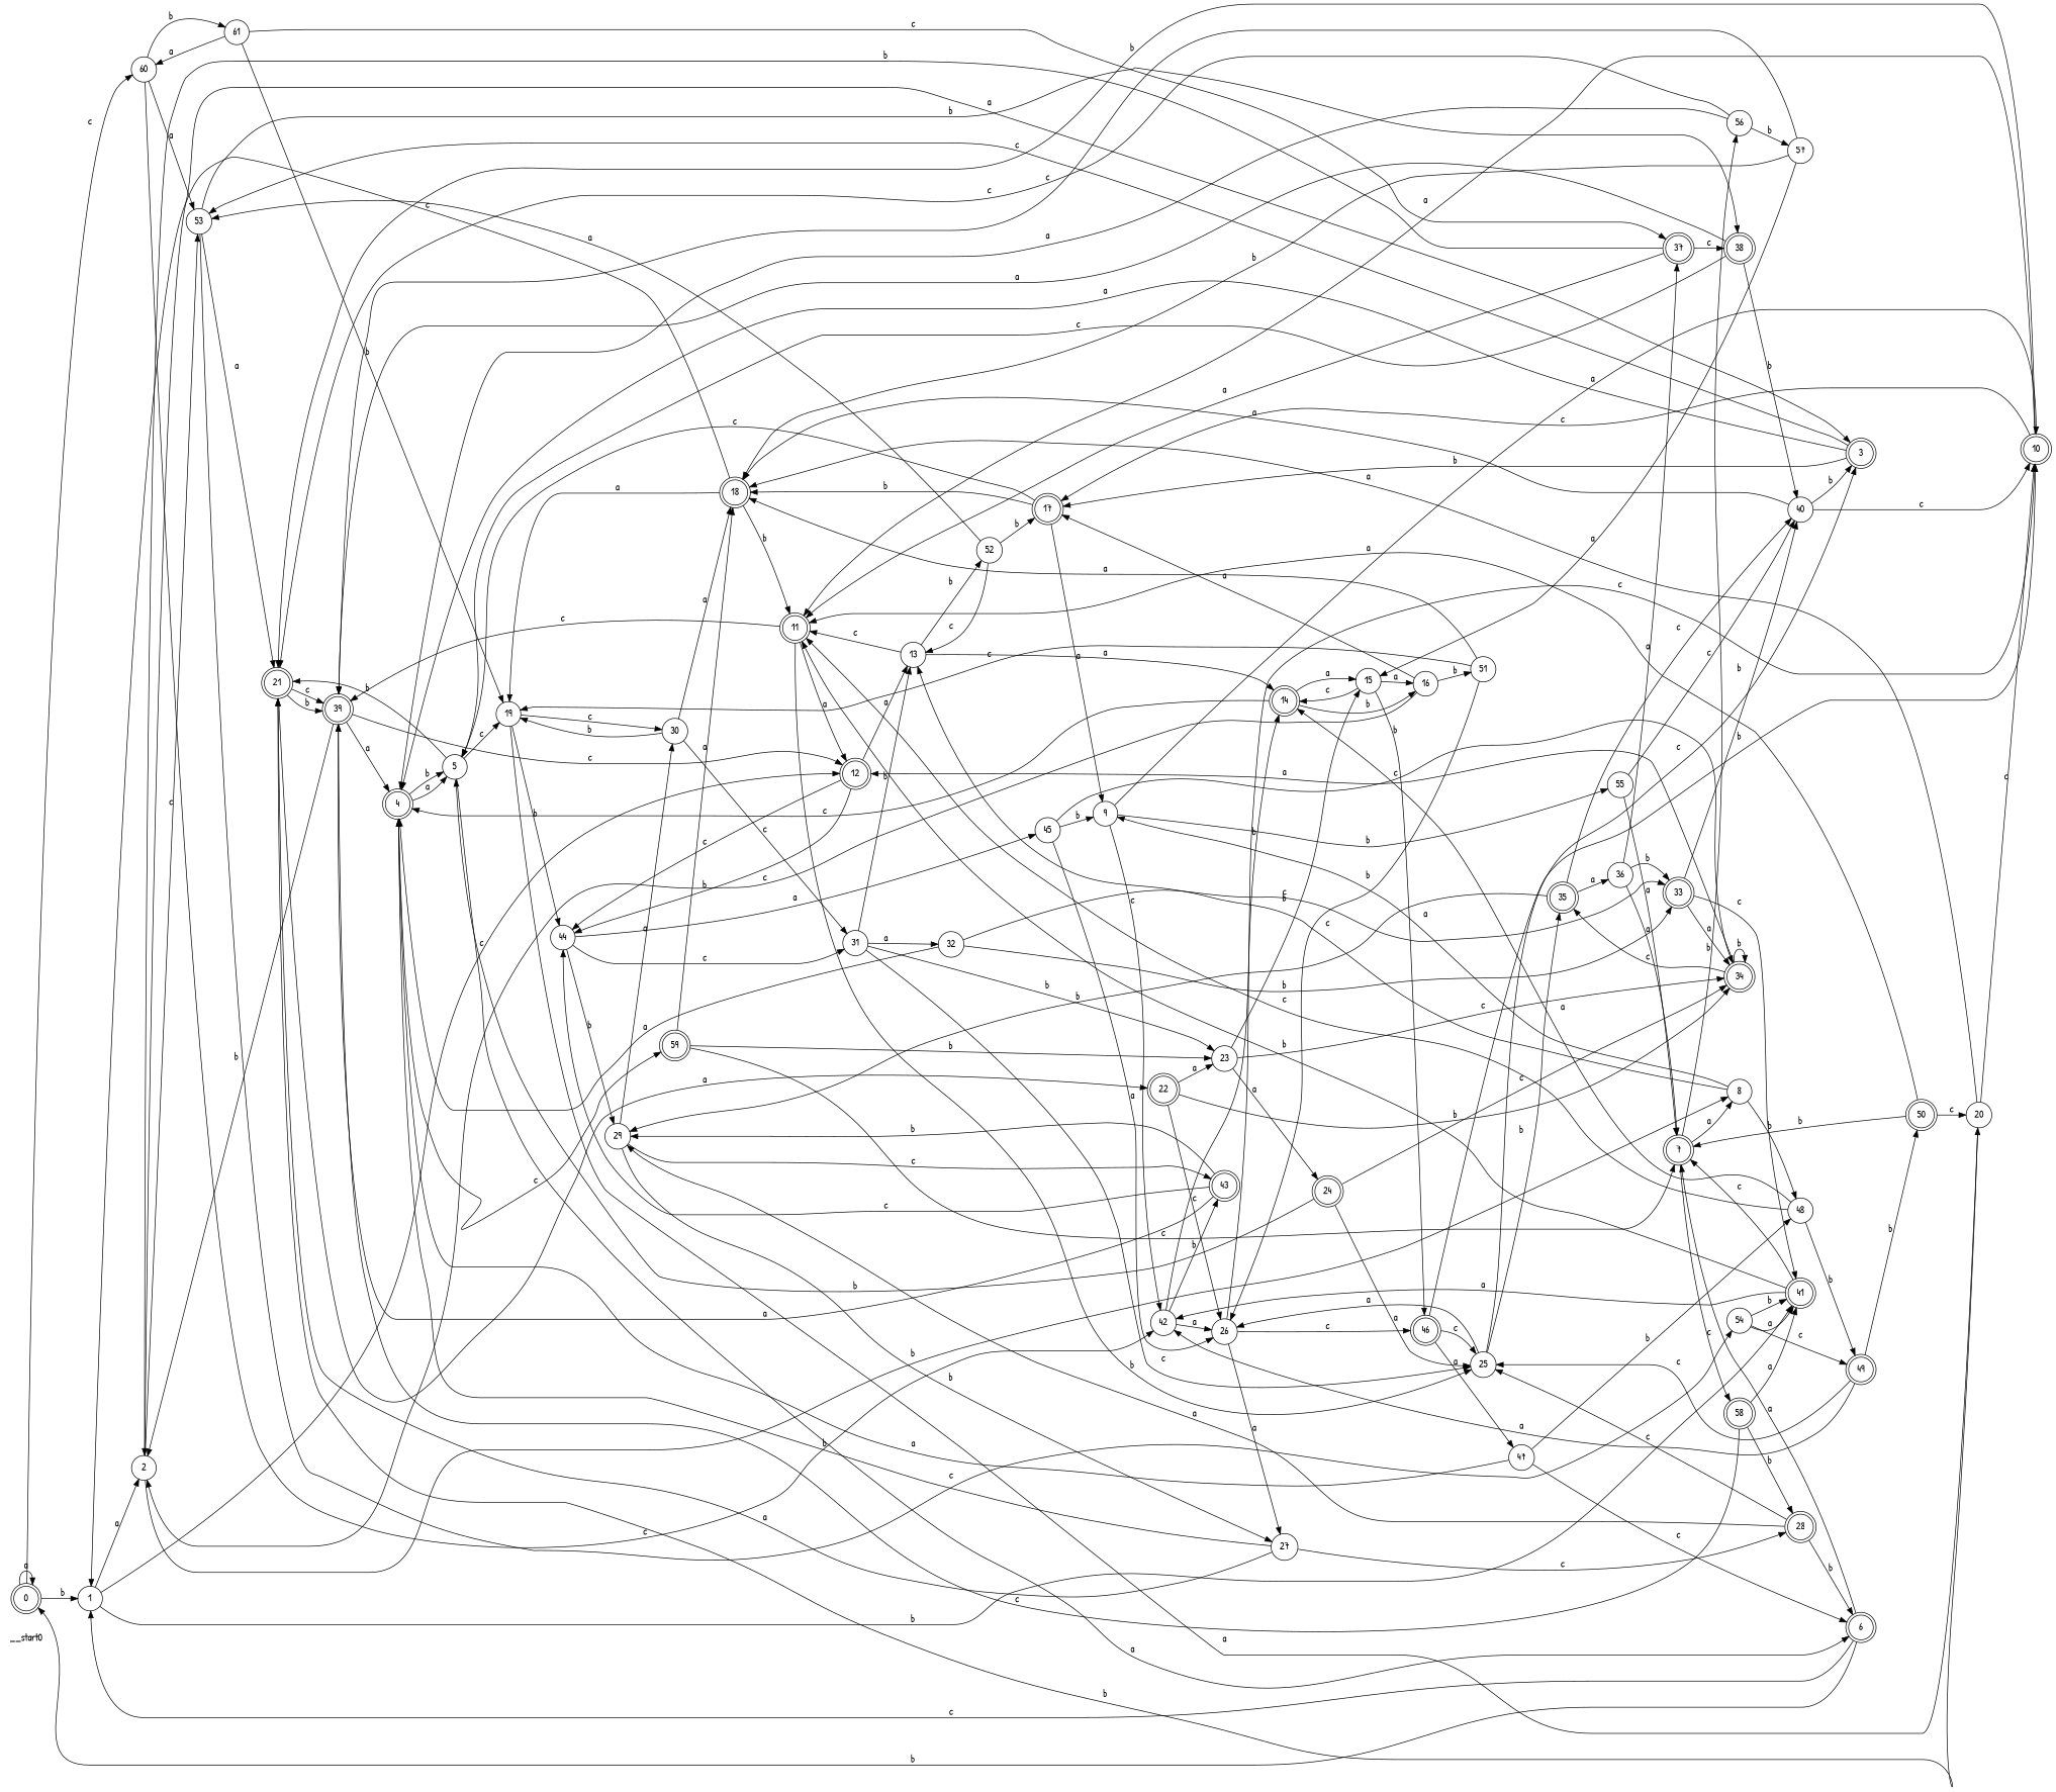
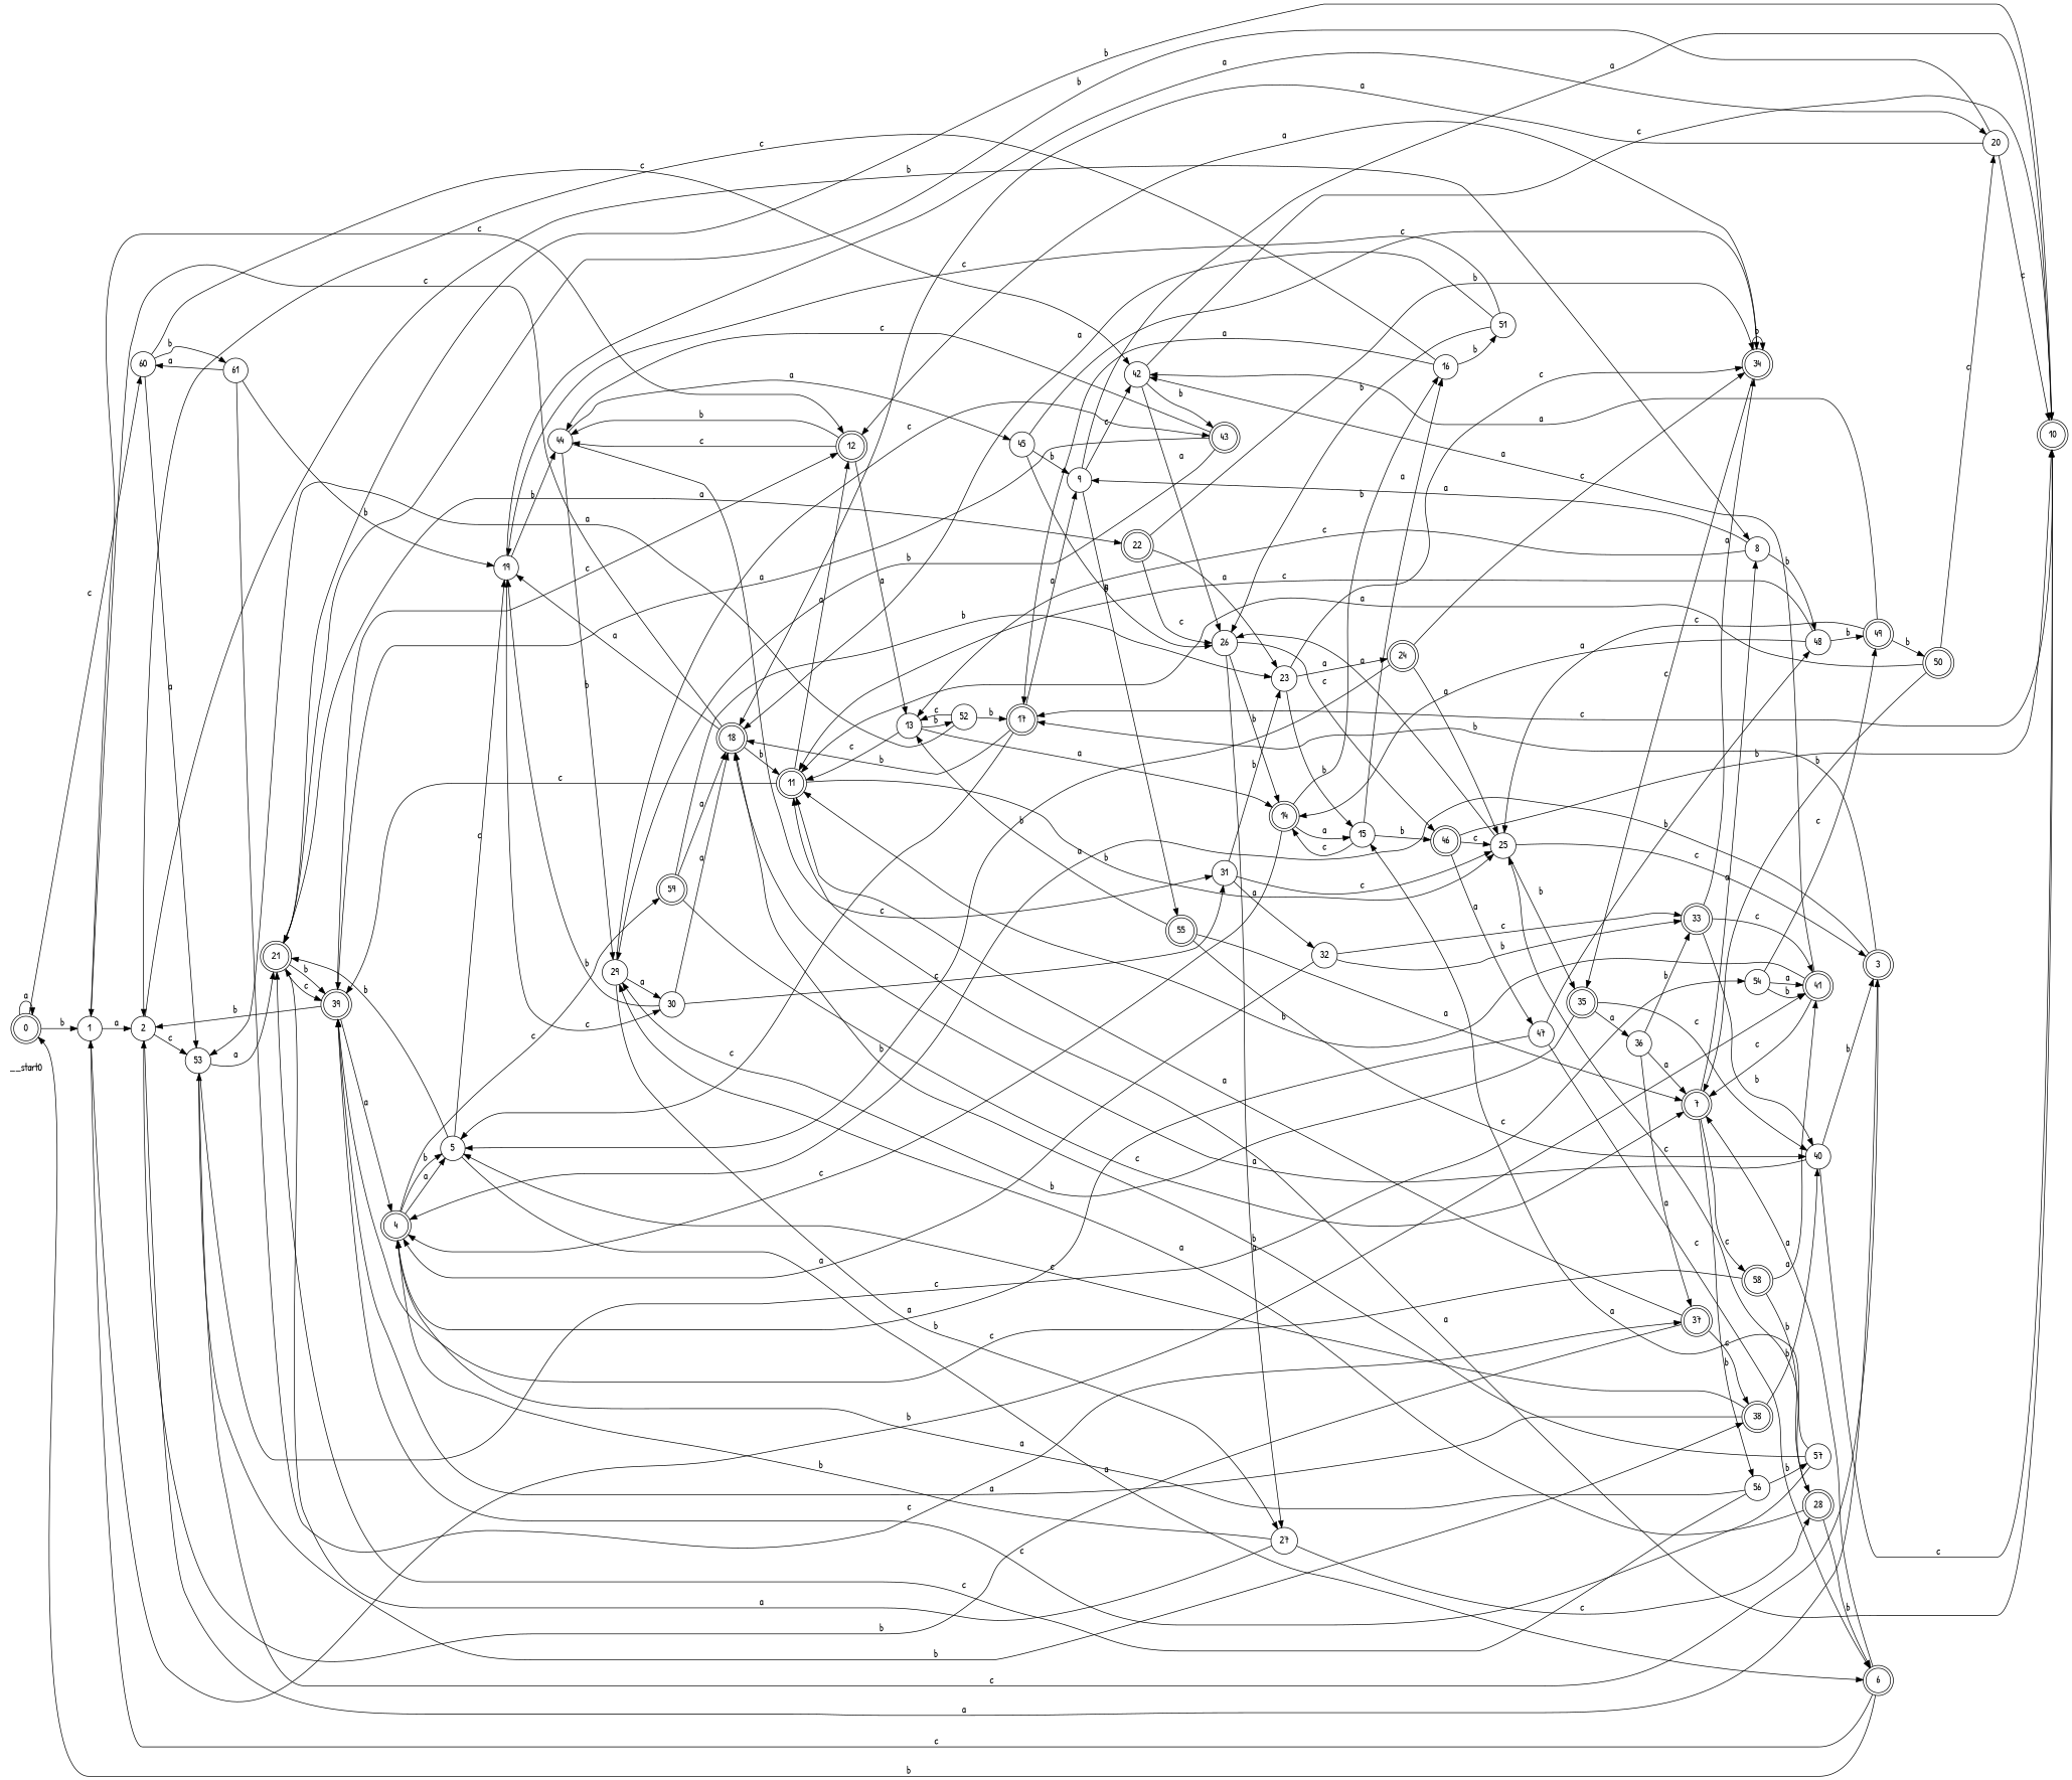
  digraph {
    fontname="Patrick Hand"
    rankdir=LR
    node [fontname="Patrick Hand" shape=circle color=black fillcolor=white style=filled]
    edge [fontname="Patrick Hand"]
    __start0 [shape=none color="" fillcolor="" style=""]
    n2 [label=0 shape=doublecircle style="rounded,filled"]
    n3 [label=1]
    n4 [label=60]
    n5 [label=2]
    n6 [label=12 shape=doublecircle style="rounded,filled"]
    n7 [label=41 shape=doublecircle style="rounded,filled"]
    n8 [label=53]
    n9 [label=42]
    n10 [label=61]
    n11 [label=3 shape=doublecircle style="rounded,filled"]
    n12 [label=8]
    n13 [label=13]
    n14 [label=44]
    n15 [label=7 shape=doublecircle style="rounded,filled"]
    n16 [label=11 shape=doublecircle style="rounded,filled"]
    n17 [label=4 shape=doublecircle style="rounded,filled"]
    n18 [label=17 shape=doublecircle style="rounded,filled"]
    n19 [label=9]
    n20 [label=48]
    n21 [label=21 shape=doublecircle]
    n22 [label=38 shape=doublecircle style="rounded,filled"]
    n23 [label=54]
    n24 [label=5]
    n25 [label=59 shape=doublecircle style="rounded,filled"]
    n26 [label=18 shape=doublecircle style="rounded,filled"]
    n27 [label=6 shape=doublecircle style="rounded,filled"]
    n28 [label=19]
    n29 [label=23]
    n30 [label=20]
    n31 [label=30]
    n32 [label=39 shape=doublecircle style="rounded,filled"]
    n33 [label=22 shape=doublecircle style="rounded,filled"]
    n34 [label=56]
    n35 [label=58 shape=doublecircle style="rounded,filled"]
    n36 [label=57]
    n37 [label=28 shape=doublecircle style="rounded,filled"]
    n38 [label=10 shape=doublecircle style="rounded,filled"]
-   n39 [label=55]
+   n39 [label=55 shape=doublecircle]
    n40 [label=14 shape=doublecircle style="rounded,filled"]
    n41 [label=52]
    n42 [label=49 shape=doublecircle style="rounded,filled"]
    n43 [label=26]
    n44 [label=43 shape=doublecircle style="rounded,filled"]
    n45 [label=40]
    n46 [label=25]
    n47 [label=35 shape=doublecircle style="rounded,filled"]
    n48 [label=29]
    n49 [label=31]
    n50 [label=45]
    n51 [label=15]
    n52 [label=16]
    n53 [label=46 shape=doublecircle style="rounded,filled"]
    n54 [label=51]
    n55 [label=47]
    n56 [label=34 shape=doublecircle style="rounded,filled"]
    n57 [label=24 shape=doublecircle style="rounded,filled"]
    n58 [label=27]
    n59 [label=36]
    n60 [label=32]
    n61 [label=33 shape=doublecircle style="rounded,filled"]
    n62 [label=37 shape=doublecircle style="rounded,filled"]
    n63 [label=50 shape=doublecircle style="rounded,filled"]
    n2 -> n2 [label=a]
    n2 -> n3 [label=b]
    n2 -> n4 [label=c]
    n3 -> n5 [label=a]
    n3 -> n6 [label=c]
    n3 -> n7 [label=b]
    n4 -> n8 [label=a]
    n4 -> n9 [label=c]
    n4 -> n10 [label=b]
    n5 -> n8 [label=c]
    n5 -> n11 [label=a]
    n5 -> n12 [label=b]
    n6 -> n13 [label=a]
    n6 -> n14 [label=b]
    n6 -> n14 [label=c]
    n7 -> n9 [label=a]
    n7 -> n15 [label=c]
    n7 -> n16 [label=b]
    n8 -> n21 [label=a]
    n8 -> n22 [label=b]
    n8 -> n23 [label=c]
    n9 -> n38 [label=c]
    n9 -> n43 [label=a]
    n9 -> n44 [label=b]
    n10 -> n4 [label=a]
    n10 -> n28 [label=b]
    n10 -> n62 [label=c]
    n11 -> n8 [label=c]
    n11 -> n17 [label=a]
    n11 -> n18 [label=b]
    n12 -> n13 [label=c]
    n12 -> n19 [label=a]
    n12 -> n20 [label=b]
    n13 -> n16 [label=c]
    n13 -> n40 [label=a]
    n13 -> n41 [label=b]
    n14 -> n48 [label=b]
    n14 -> n49 [label=c]
    n14 -> n50 [label=a]
    n15 -> n12 [label=a]
    n15 -> n34 [label=b]
    n15 -> n35 [label=c]
    n16 -> n6 [label=a]
    n16 -> n32 [label=c]
    n16 -> n46 [label=b]
    n17 -> n24 [label=a]
    n17 -> n24 [label=b]
    n17 -> n25 [label=c]
    n18 -> n19 [label=a]
    n18 -> n24 [label=c]
    n18 -> n26 [label=b]
    n19 -> n9 [label=c]
    n19 -> n38 [label=a]
    n19 -> n39 [label=b]
    n20 -> n16 [label=c]
    n20 -> n40 [label=a]
    n20 -> n42 [label=b]
    n21 -> n32 [label=b]
    n21 -> n32 [label=c]
    n21 -> n33 [label=a]
    n22 -> n24 [label=c]
    n22 -> n32 [label=a]
    n22 -> n45 [label=b]
    n23 -> n7 [label=a]
    n23 -> n7 [label=b]
    n23 -> n42 [label=c]
    n24 -> n21 [label=b]
    n24 -> n27 [label=a]
    n24 -> n28 [label=c]
    n25 -> n15 [label=c]
    n25 -> n26 [label=a]
    n25 -> n29 [label=b]
    n26 -> n3 [label=c]
    n26 -> n16 [label=b]
    n26 -> n28 [label=a]
    n27 -> n2 [label=b]
    n27 -> n3 [label=c]
    n27 -> n15 [label=a]
    n28 -> n14 [label=b]
    n28 -> n30 [label=a]
    n28 -> n31 [label=c]
    n29 -> n51 [label=b]
    n29 -> n56 [label=c]
    n29 -> n57 [label=a]
    n30 -> n21 [label=b]
    n30 -> n26 [label=a]
    n30 -> n38 [label=c]
    n31 -> n26 [label=a]
    n31 -> n28 [label=b]
    n31 -> n49 [label=c]
    n32 -> n5 [label=b]
    n32 -> n6 [label=c]
    n32 -> n17 [label=a]
    n33 -> n29 [label=a]
    n33 -> n43 [label=c]
    n33 -> n56 [label=b]
    n34 -> n17 [label=a]
    n34 -> n21 [label=c]
    n34 -> n36 [label=b]
    n35 -> n7 [label=a]
    n35 -> n32 [label=c]
    n35 -> n37 [label=b]
    n36 -> n26 [label=b]
    n36 -> n32 [label=c]
    n36 -> n51 [label=a]
    n37 -> n27 [label=b]
    n37 -> n46 [label=c]
    n37 -> n48 [label=a]
    n38 -> n16 [label=a]
    n38 -> n18 [label=c]
    n38 -> n21 [label=b]
-   n49 -> n13 [label=b]
+   n39 -> n13 [label=b]
    n39 -> n15 [label=a]
    n39 -> n45 [label=c]
    n40 -> n17 [label=c]
    n40 -> n51 [label=a]
    n40 -> n52 [label=b]
    n41 -> n8 [label=a]
    n41 -> n13 [label=c]
    n41 -> n18 [label=b]
    n42 -> n9 [label=a]
    n42 -> n46 [label=c]
    n42 -> n63 [label=b]
    n43 -> n40 [label=b]
    n43 -> n53 [label=c]
    n43 -> n58 [label=a]
    n44 -> n14 [label=c]
    n44 -> n32 [label=a]
    n44 -> n48 [label=b]
    n45 -> n11 [label=b]
    n45 -> n26 [label=a]
    n45 -> n38 [label=c]
    n46 -> n11 [label=c]
    n46 -> n43 [label=a]
    n46 -> n47 [label=b]
    n47 -> n45 [label=c]
    n47 -> n48 [label=b]
    n47 -> n59 [label=a]
    n48 -> n31 [label=a]
    n48 -> n44 [label=c]
    n48 -> n58 [label=b]
    n49 -> n29 [label=b]
    n49 -> n46 [label=c]
    n49 -> n60 [label=a]
    n50 -> n19 [label=b]
    n50 -> n43 [label=a]
    n50 -> n56 [label=c]
    n51 -> n40 [label=c]
    n51 -> n52 [label=a]
    n51 -> n53 [label=b]
    n52 -> n5 [label=c]
    n52 -> n18 [label=a]
    n52 -> n54 [label=b]
    n53 -> n38 [label=b]
    n53 -> n46 [label=c]
    n53 -> n55 [label=a]
    n54 -> n26 [label=a]
    n54 -> n28 [label=c]
    n54 -> n43 [label=b]
    n55 -> n17 [label=a]
    n55 -> n20 [label=b]
    n55 -> n27 [label=c]
    n56 -> n6 [label=a]
    n56 -> n47 [label=c]
    n56 -> n56 [label=b]
    n57 -> n24 [label=b]
    n57 -> n46 [label=a]
    n57 -> n56 [label=c]
    n58 -> n17 [label=b]
    n58 -> n21 [label=a]
    n58 -> n37 [label=c]
    n59 -> n15 [label=a]
    n59 -> n61 [label=b]
    n59 -> n62 [label=a]
    n60 -> n17 [label=a]
    n60 -> n61 [label=b]
    n60 -> n61 [label=c]
    n61 -> n7 [label=c]
    n61 -> n45 [label=b]
    n61 -> n56 [label=a]
    n62 -> n5 [label=b]
    n62 -> n16 [label=a]
    n62 -> n22 [label=c]
    n63 -> n15 [label=b]
    n63 -> n16 [label=a]
    n63 -> n30 [label=c]
  }
